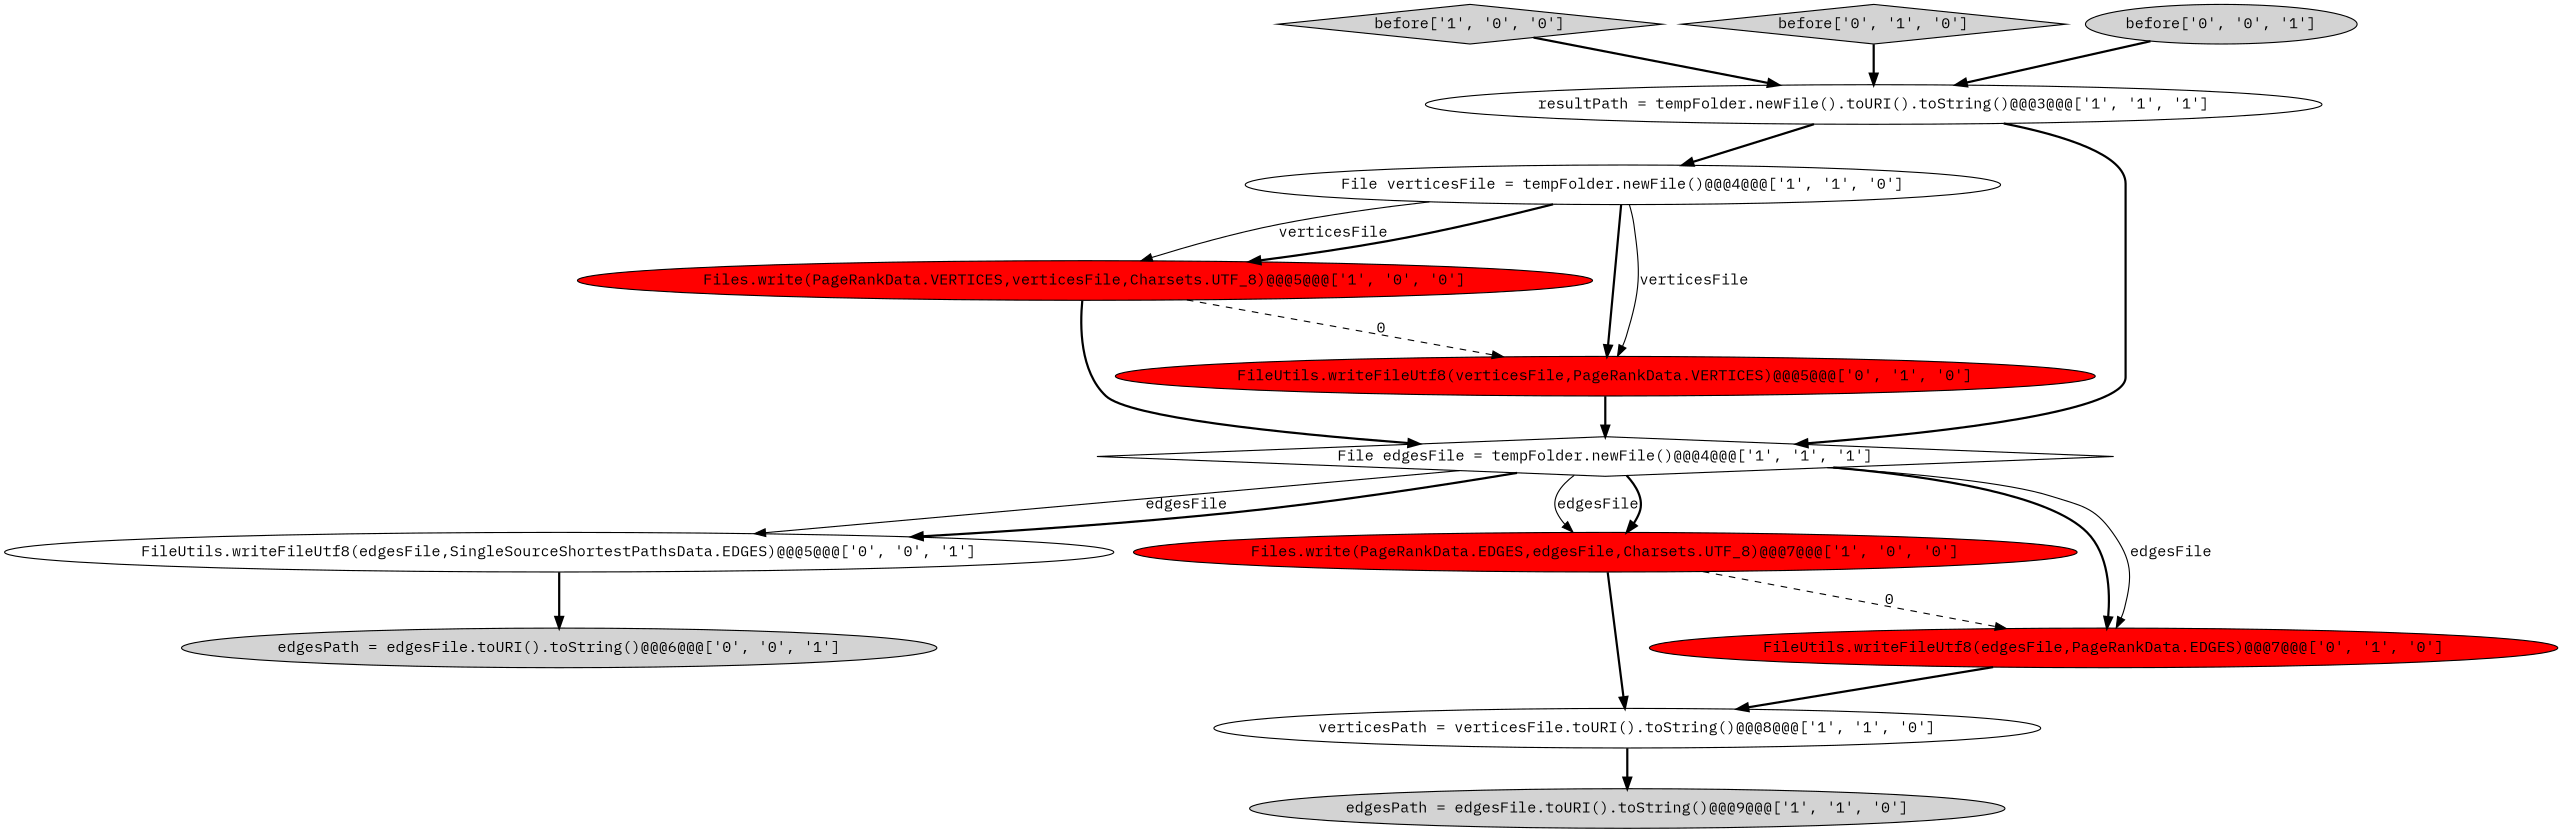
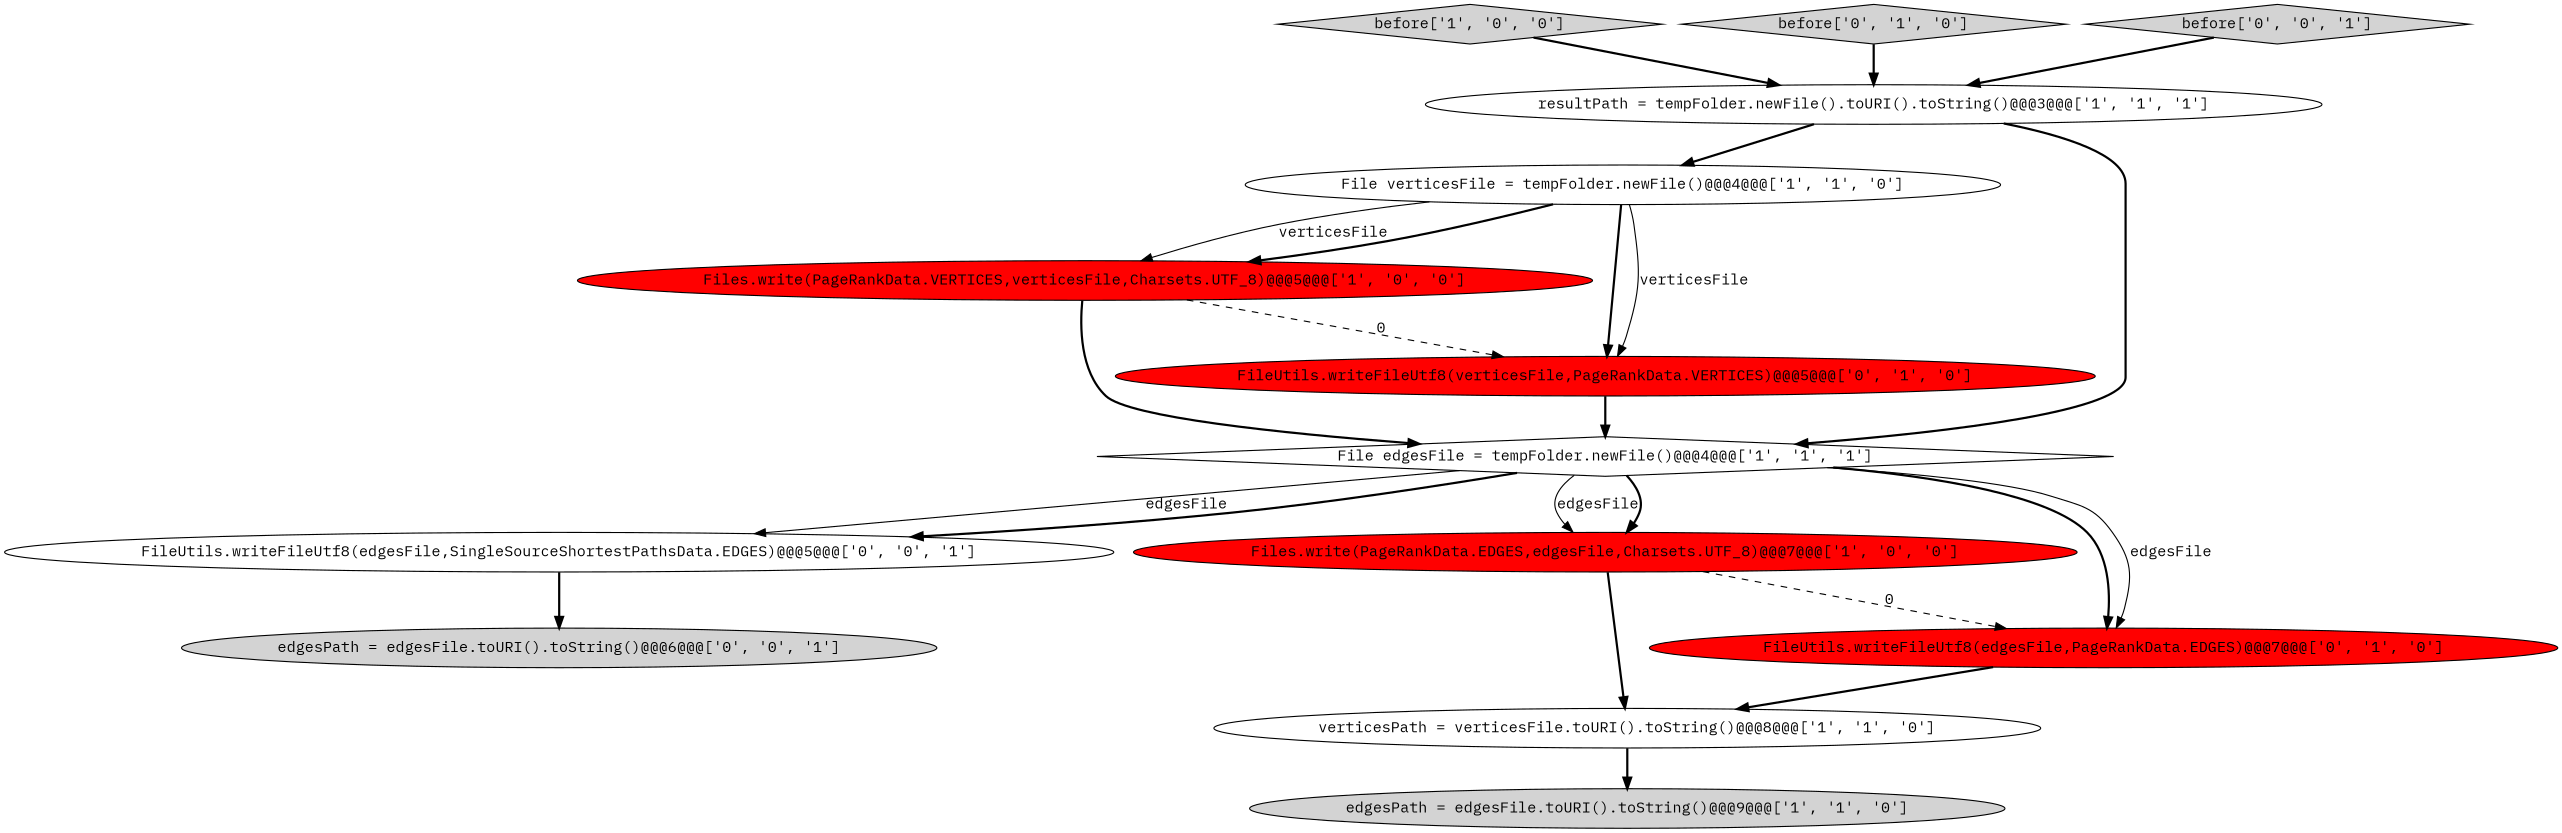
  digraph {
    fontname="IBM Plex Mono"
    node [fillcolor=white fontname="IBM Plex Mono" shape=ellipse style=filled]
    edge [fontname="IBM Plex Mono" style=bold]
    n1 [fillcolor=red label="Files.write(PageRankData.VERTICES,verticesFile,Charsets.UTF_8)@@@5@@@['1', '0', '0']"]
    n2 [label="File edgesFile = tempFolder.newFile()@@@4@@@['1', '1', '1']" shape=diamond]
    n3 [fillcolor=red label="FileUtils.writeFileUtf8(verticesFile,PageRankData.VERTICES)@@@5@@@['0', '1', '0']"]
    n4 [label="FileUtils.writeFileUtf8(edgesFile,SingleSourceShortestPathsData.EDGES)@@@5@@@['0', '0', '1']"]
    n5 [fillcolor=red label="Files.write(PageRankData.EDGES,edgesFile,Charsets.UTF_8)@@@7@@@['1', '0', '0']"]
    n6 [fillcolor=red label="FileUtils.writeFileUtf8(edgesFile,PageRankData.EDGES)@@@7@@@['0', '1', '0']"]
    n7 [fillcolor=lightgray label="before['1', '0', '0']" shape=diamond]
    n8 [label="resultPath = tempFolder.newFile().toURI().toString()@@@3@@@['1', '1', '1']"]
    n9 [label="File verticesFile = tempFolder.newFile()@@@4@@@['1', '1', '0']"]
    n10 [label="verticesPath = verticesFile.toURI().toString()@@@8@@@['1', '1', '0']"]
    n11 [fillcolor=lightgray label="edgesPath = edgesFile.toURI().toString()@@@9@@@['1', '1', '0']"]
    n12 [fillcolor=lightgray label="edgesPath = edgesFile.toURI().toString()@@@6@@@['0', '0', '1']"]
    n13 [fillcolor=lightgray label="before['0', '1', '0']" shape=diamond]
-   n14 [fillcolor=lightgray label="before['0', '0', '1']"]
+   n14 [fillcolor=lightgray label="before['0', '0', '1']" shape=diamond]
    n1 -> n2
    n1 -> n3 [label=0 style=dashed]
    n2 -> n4 [label=edgesFile style=solid]
    n2 -> n4
    n2 -> n5 [label=edgesFile style=solid]
    n2 -> n5
    n2 -> n6
    n2 -> n6 [label=edgesFile style=solid]
    n3 -> n2
    n4 -> n12
    n5 -> n6 [label=0 style=dashed]
    n5 -> n10
    n6 -> n10
    n7 -> n8
    n8 -> n2
    n8 -> n9
    n9 -> n1 [label=verticesFile style=solid]
    n9 -> n1
    n9 -> n3
    n9 -> n3 [label=verticesFile style=solid]
    n10 -> n11
    n13 -> n8
    n14 -> n8
  }
